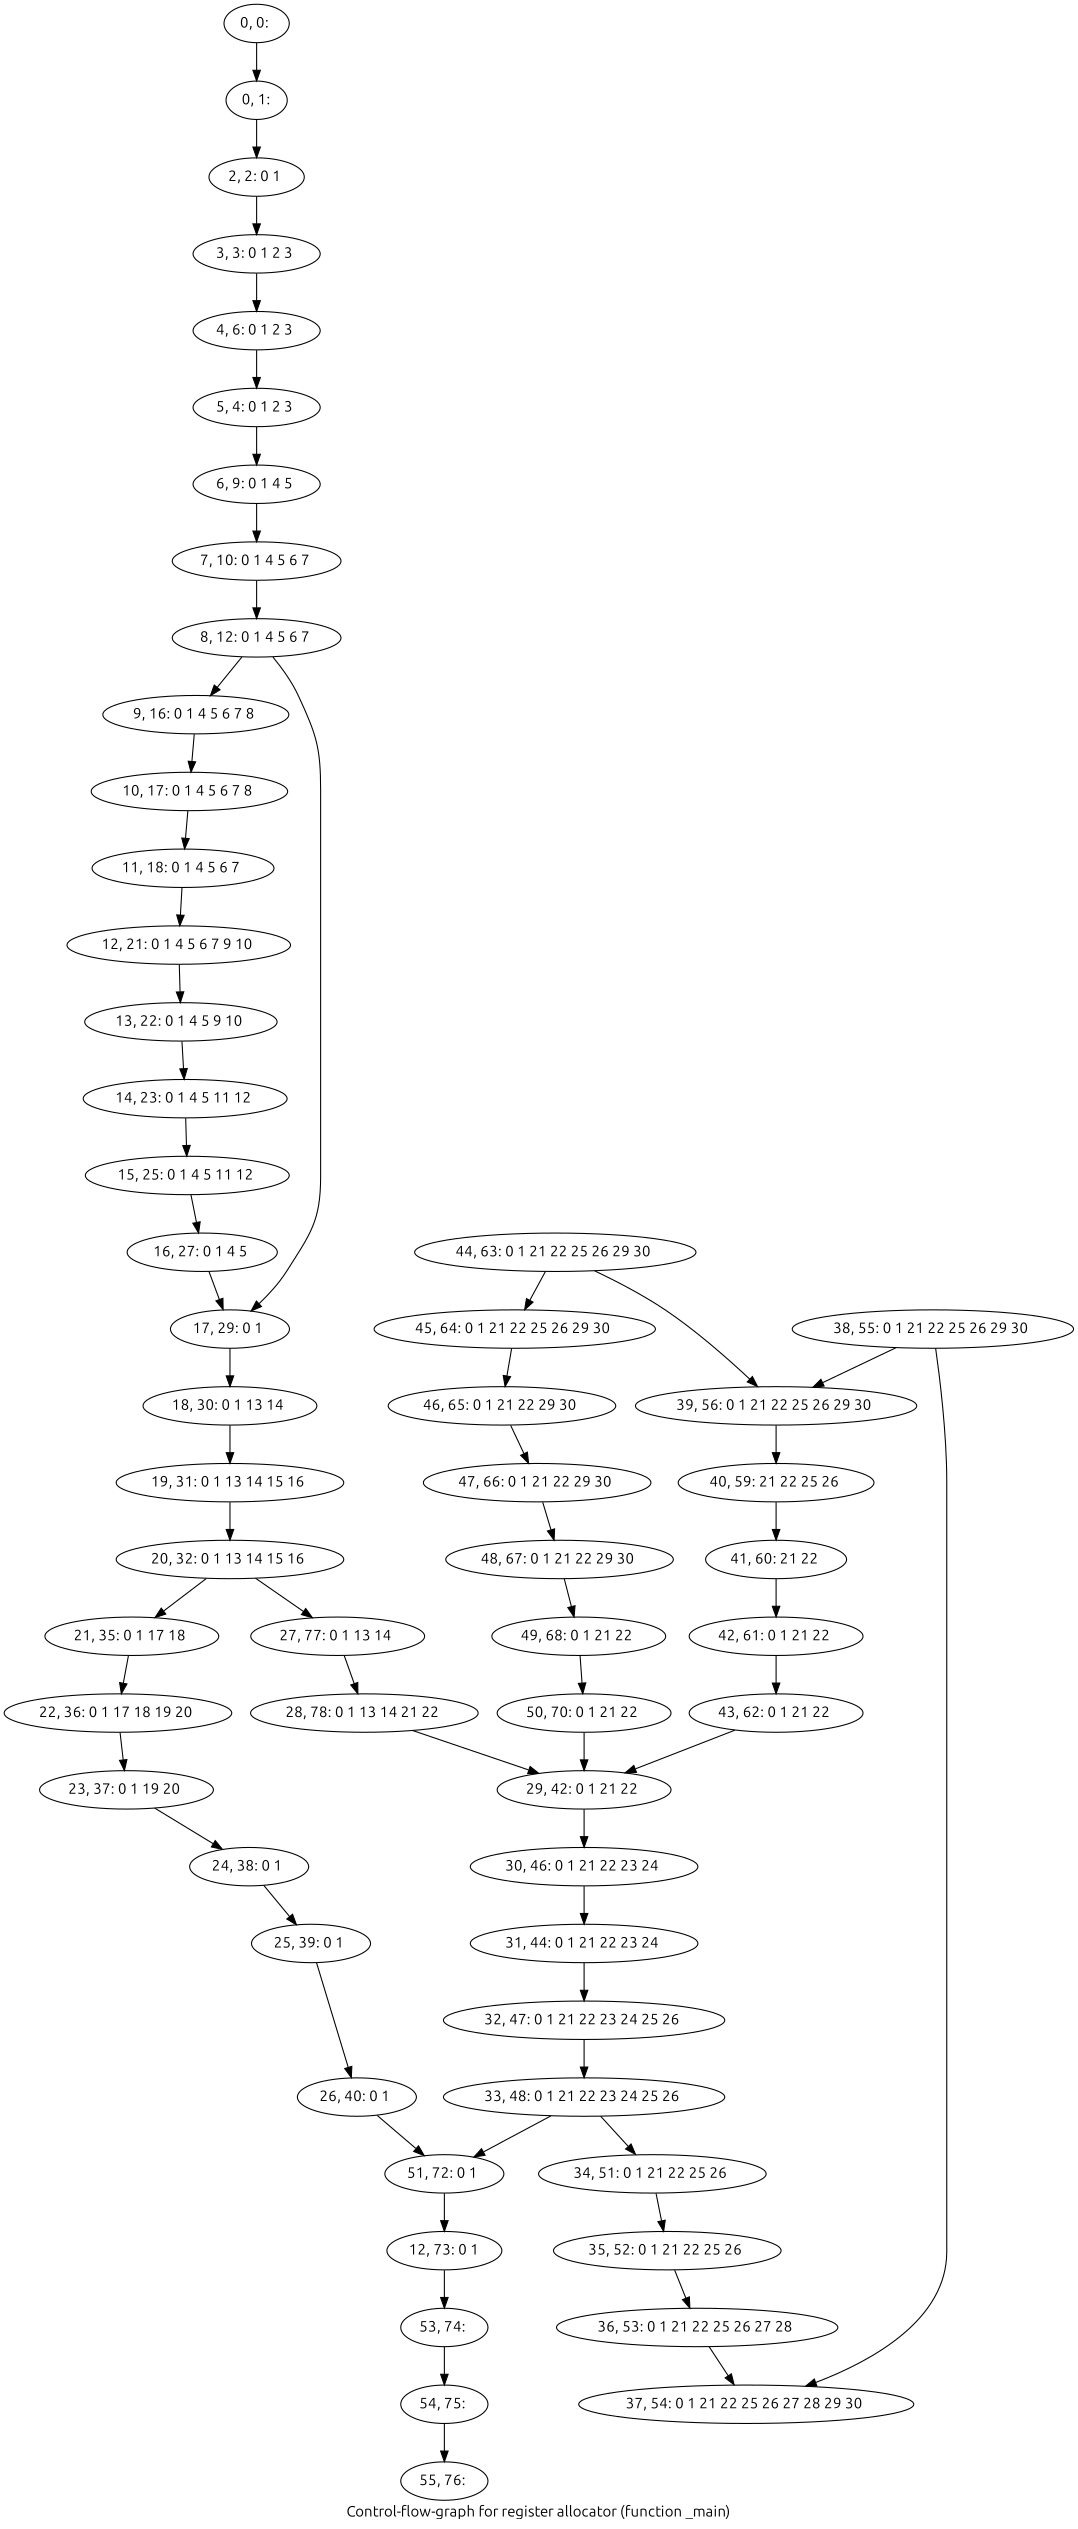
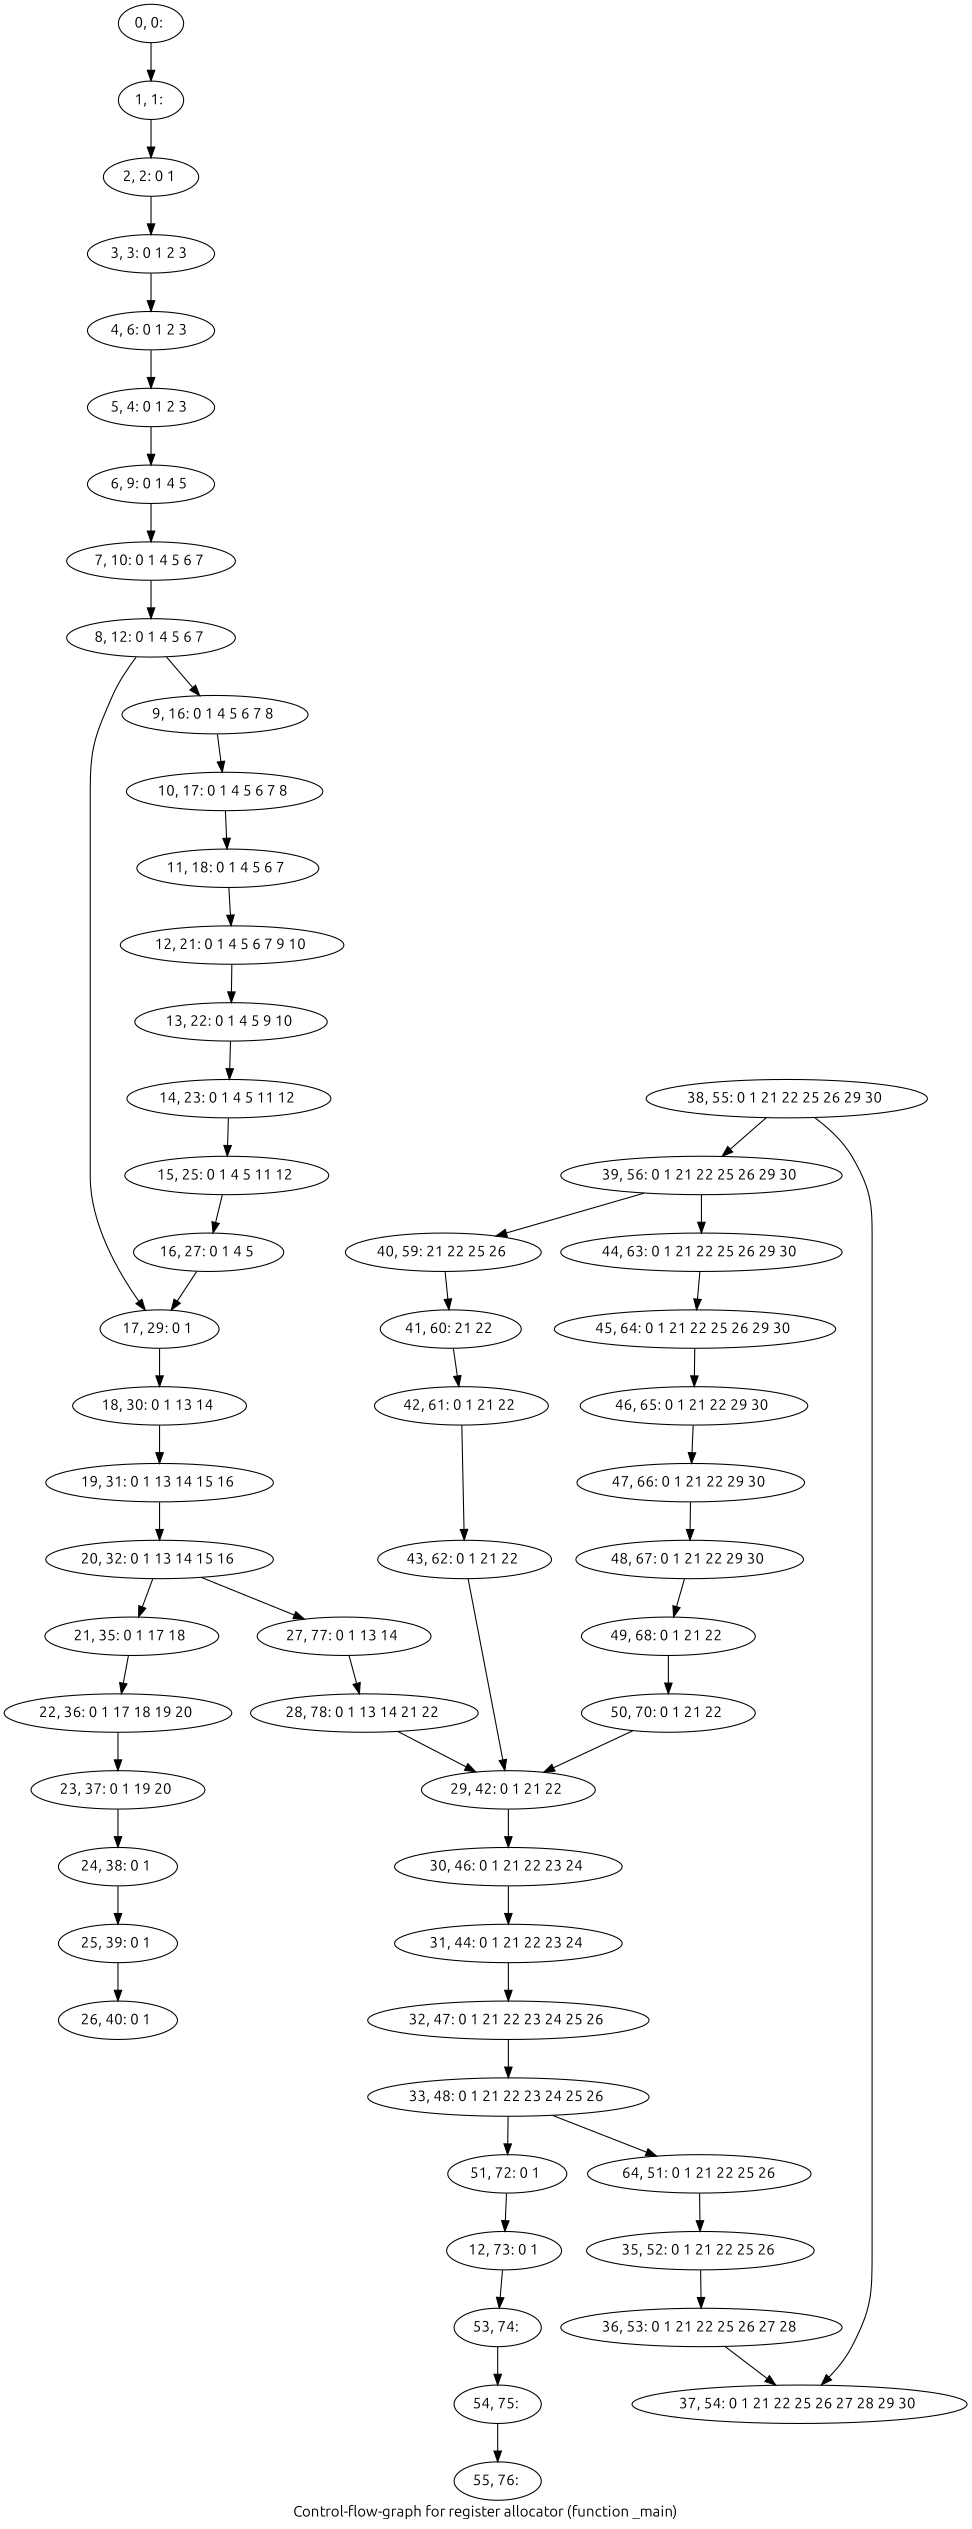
  digraph {
    fontname=Ubuntu
    label="Control-flow-graph for register allocator (function _main)"
    node [fontname=Ubuntu]
    edge [fontname=Ubuntu]
    n1 [label="0, 0: "]
-   n2 [label="0, 1:"]
+   n2 [label="1, 1: "]
    n3 [label="2, 2: 0 1 "]
    n4 [label="3, 3: 0 1 2 3 "]
    n5 [label="4, 6: 0 1 2 3 "]
    n6 [label="5, 4: 0 1 2 3 "]
    n7 [label="6, 9: 0 1 4 5 "]
    n8 [label="7, 10: 0 1 4 5 6 7 "]
    n9 [label="8, 12: 0 1 4 5 6 7 "]
    n10 [label="9, 16: 0 1 4 5 6 7 8 "]
    n11 [label="17, 29: 0 1 "]
    n12 [label="10, 17: 0 1 4 5 6 7 8 "]
    n13 [label="18, 30: 0 1 13 14 "]
    n14 [label="11, 18: 0 1 4 5 6 7 "]
    n15 [label="12, 21: 0 1 4 5 6 7 9 10 "]
    n16 [label="13, 22: 0 1 4 5 9 10 "]
    n17 [label="14, 23: 0 1 4 5 11 12 "]
    n18 [label="15, 25: 0 1 4 5 11 12 "]
    n19 [label="16, 27: 0 1 4 5 "]
    n20 [label="19, 31: 0 1 13 14 15 16 "]
    n21 [label="20, 32: 0 1 13 14 15 16 "]
    n22 [label="21, 35: 0 1 17 18 "]
    n23 [label="27, 77: 0 1 13 14 "]
    n24 [label="22, 36: 0 1 17 18 19 20 "]
    n25 [label="28, 78: 0 1 13 14 21 22 "]
    n26 [label="23, 37: 0 1 19 20 "]
    n27 [label="24, 38: 0 1 "]
    n28 [label="25, 39: 0 1 "]
    n29 [label="26, 40: 0 1 "]
    n30 [label="51, 72: 0 1 "]
    n31 [label="12, 73: 0 1"]
    n32 [label="29, 42: 0 1 21 22 "]
    n33 [label="30, 46: 0 1 21 22 23 24 "]
    n34 [label="31, 44: 0 1 21 22 23 24 "]
    n35 [label="32, 47: 0 1 21 22 23 24 25 26 "]
    n36 [label="33, 48: 0 1 21 22 23 24 25 26 "]
-   n37 [label="34, 51: 0 1 21 22 25 26 "]
+   n37 [label="64, 51: 0 1 21 22 25 26"]
    n38 [label="35, 52: 0 1 21 22 25 26 "]
    n39 [label="36, 53: 0 1 21 22 25 26 27 28 "]
    n40 [label="37, 54: 0 1 21 22 25 26 27 28 29 30 "]
    n41 [label="38, 55: 0 1 21 22 25 26 29 30 "]
    n42 [label="39, 56: 0 1 21 22 25 26 29 30 "]
    n43 [label="40, 59: 21 22 25 26 "]
    n44 [label="44, 63: 0 1 21 22 25 26 29 30 "]
    n45 [label="41, 60: 21 22 "]
    n46 [label="45, 64: 0 1 21 22 25 26 29 30 "]
    n47 [label="42, 61: 0 1 21 22 "]
    n48 [label="43, 62: 0 1 21 22 "]
    n49 [label="46, 65: 0 1 21 22 29 30 "]
    n50 [label="47, 66: 0 1 21 22 29 30 "]
    n51 [label="48, 67: 0 1 21 22 29 30 "]
    n52 [label="49, 68: 0 1 21 22 "]
    n53 [label="50, 70: 0 1 21 22 "]
    n54 [label="53, 74: "]
    n55 [label="54, 75: "]
    n56 [label="55, 76: "]
    n1 -> n2
    n2 -> n3
    n3 -> n4
    n4 -> n5
    n5 -> n6
    n6 -> n7
    n7 -> n8
    n8 -> n9
    n9 -> n10
    n9 -> n11
    n10 -> n12
    n11 -> n13
    n12 -> n14
    n13 -> n20
    n14 -> n15
    n15 -> n16
    n16 -> n17
    n17 -> n18
    n18 -> n19
    n19 -> n11
    n20 -> n21
    n21 -> n22
    n21 -> n23
    n22 -> n24
    n23 -> n25
    n24 -> n26
    n25 -> n32
    n26 -> n27
    n27 -> n28
    n28 -> n29
-   n29 -> n30
    n30 -> n31
    n31 -> n54
    n32 -> n33
    n33 -> n34
    n34 -> n35
    n35 -> n36
    n36 -> n30
    n36 -> n37
    n37 -> n38
    n38 -> n39
    n39 -> n40
    n41 -> n40
    n41 -> n42
    n42 -> n43
-   n44 -> n42
+   n42 -> n44
    n43 -> n45
    n44 -> n46
    n45 -> n47
    n46 -> n49
    n47 -> n48
    n48 -> n32
    n49 -> n50
    n50 -> n51
    n51 -> n52
    n52 -> n53
    n53 -> n32
    n54 -> n55
    n55 -> n56
  }
